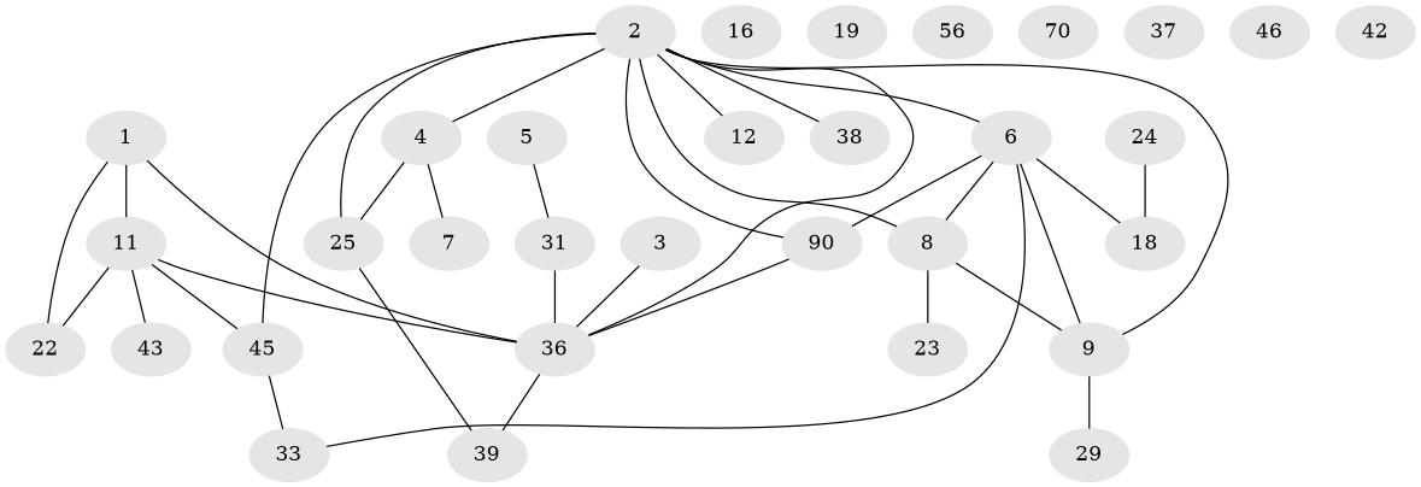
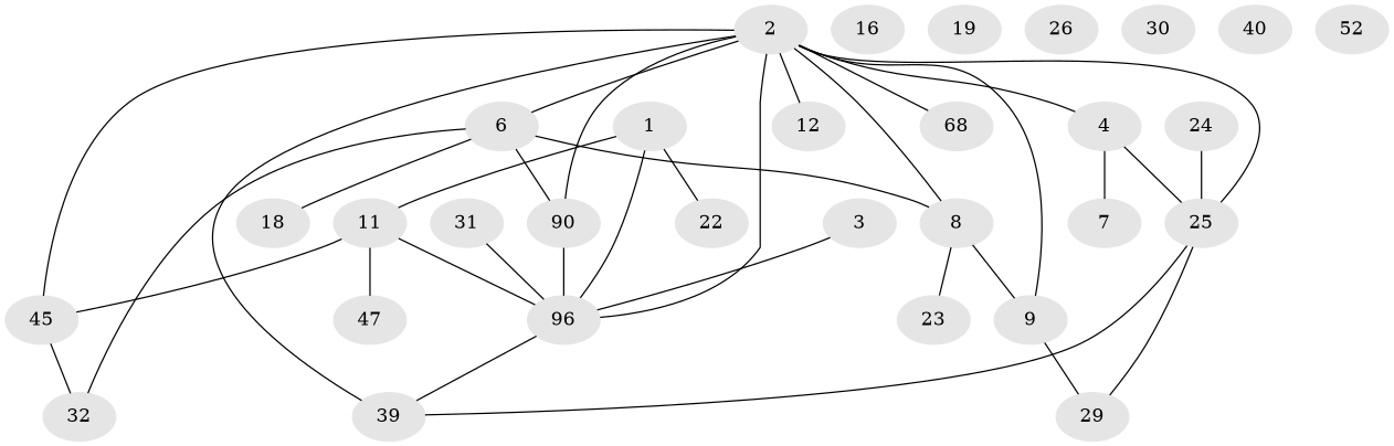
  graph {
    node [color=gray90 style=filled]
    1 [super="+48"]
    11 [super="+35"]
    22
-   36 [super="+40+54"]
+   36 [super="+40+54" label=96]
    n5 [label=45 super="+50+44"]
-   43
+   43 [label=47]
    39
    2 [super="+49+47+14+17"]
    4 [super="+41"]
    6 [super="+13"]
    8 [super="+34"]
    9
    12
    n14 [label=90 super="+21"]
    25 [super="+27+28"]
-   38
+   38 [label=68]
    3
    7 [super="+42+10"]
    18
-   33
+   33 [label=32]
    23
    29
-   5
    31
    16
    19
    24
-   26 [label=56]
-   30 [label=70]
-   37
-   46
-   52 [label=42]
+   26
+   30
+   46 [label=40]
+   52
    1 -- 11
    1 -- 22
    1 -- 36
-   11 -- 22
    11 -- 36
    11 -- n5
    11 -- 43
    36 -- 39
    n5 -- 33
    2 -- 36
    2 -- n5
+   2 -- 39 [weight=2]
    2 -- 4 [weight=2]
    2 -- 6
    2 -- 8
    2 -- 9
    2 -- 12
    2 -- n14 [weight=2]
    2 -- 25
    2 -- 38
    4 -- 25
    4 -- 7
    6 -- 8
-   6 -- 9
    6 -- n14
    6 -- 18
    6 -- 33
    8 -- 9 [weight=2]
    8 -- 23
    9 -- 29
    n14 -- 36
    25 -- 39
+   25 -- 29
    3 -- 36
-   5 -- 31
    31 -- 36
-   24 -- 18
+   24 -- 25
  }
